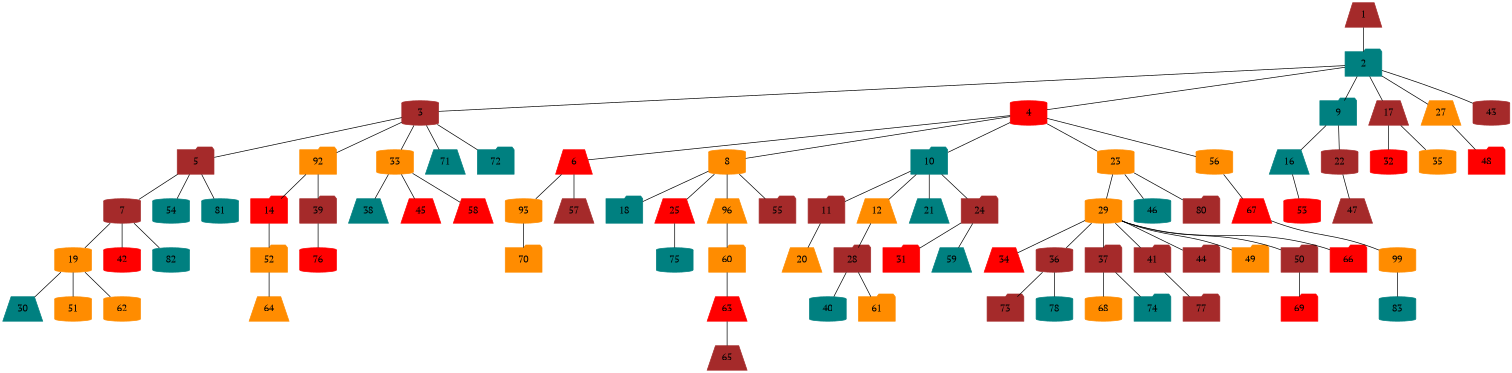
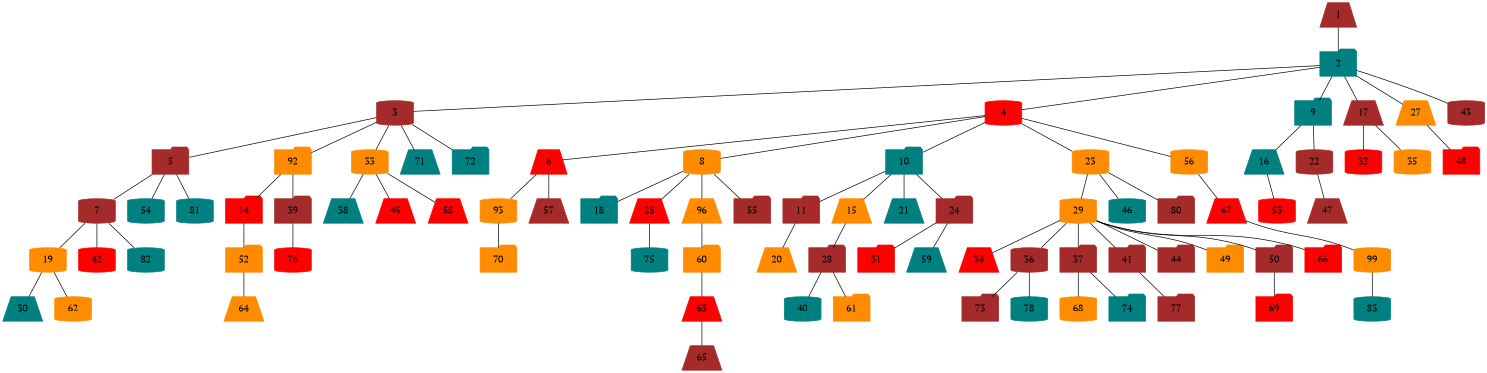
  graph {
    fontname="PT Serif"
    node [color=brown fontname="PT Serif" shape=folder style=filled]
    edge [fontname="PT Serif"]
    1 [shape=trapezium]
    2 [color=teal]
    3 [shape=cylinder]
    4 [color=red shape=cylinder]
    9 [color=teal]
    17 [shape=trapezium]
    27 [color=darkorange shape=trapezium]
    43 [shape=cylinder]
    5
    n10 [color=darkorange label=92]
    33 [color=darkorange shape=cylinder]
    71 [color=teal shape=trapezium]
    72 [color=teal]
    6 [color=red shape=trapezium]
    8 [color=darkorange shape=cylinder]
    10 [color=teal]
    23 [color=darkorange shape=cylinder]
    56 [color=darkorange shape=cylinder]
    16 [color=teal shape=trapezium]
    22 [shape=cylinder]
    32 [color=red shape=cylinder]
    35 [color=darkorange shape=cylinder]
    48 [color=red]
    7 [shape=cylinder]
    54 [color=teal shape=cylinder]
    81 [color=teal shape=cylinder]
    14 [color=red]
    39
    38 [color=teal shape=trapezium]
    45 [color=red shape=trapezium]
    58 [color=red shape=trapezium]
    n32 [color=darkorange label=93 shape=cylinder]
    57 [shape=trapezium]
    18 [color=teal]
    25 [color=red shape=trapezium]
    n36 [color=darkorange label=96 shape=trapezium]
    55
    11
-   15 [color=darkorange shape=trapezium label=12]
+   15 [color=darkorange shape=trapezium]
    21 [color=teal shape=trapezium]
    24
    29 [color=darkorange shape=cylinder]
    46 [color=teal shape=cylinder]
    80
    67 [color=red shape=trapezium]
    19 [color=darkorange shape=cylinder]
    42 [color=red shape=cylinder]
    82 [color=teal shape=cylinder]
    70 [color=darkorange]
    30 [color=teal shape=trapezium]
-   51 [color=darkorange shape=cylinder]
    62 [color=darkorange shape=cylinder]
    75 [color=teal shape=cylinder]
    60 [color=darkorange]
    53 [color=red shape=cylinder]
    47 [shape=trapezium]
    20 [color=darkorange shape=trapezium]
    28
    31 [color=red]
    59 [color=teal shape=trapezium]
    52 [color=darkorange]
    76 [color=red shape=cylinder]
    64 [color=darkorange shape=trapezium]
    40 [color=teal shape=cylinder]
    61 [color=darkorange]
    34 [color=red shape=trapezium]
    36 [shape=cylinder]
    37
    41
    44
    49 [color=darkorange]
    50
    66 [color=red]
    63 [color=red shape=trapezium]
    73
    78 [color=teal shape=cylinder]
    68 [color=darkorange shape=cylinder]
    74 [color=teal]
    77
    69 [color=red]
    n81 [color=darkorange label=99 shape=cylinder]
    65 [shape=trapezium]
    83 [color=teal shape=cylinder]
    1 -- 2
    2 -- 3
    2 -- 4
    2 -- 9
    2 -- 17
    2 -- 27
    2 -- 43
    3 -- 5
    3 -- n10
    3 -- 33
    3 -- 71
    3 -- 72
    4 -- 6
    4 -- 8
    4 -- 10
    4 -- 23
    4 -- 56
    9 -- 16
    9 -- 22
    17 -- 32
    17 -- 35
    27 -- 48
    5 -- 7
    5 -- 54
    5 -- 81
    n10 -- 14
    n10 -- 39
    33 -- 38
    33 -- 45
    33 -- 58
    6 -- n32
    6 -- 57
    8 -- 18
    8 -- 25
    8 -- n36
    8 -- 55
    10 -- 11
    10 -- 15
    10 -- 21
    10 -- 24
    23 -- 29
    23 -- 46
    23 -- 80
    56 -- 67
    16 -- 53
    22 -- 47
    7 -- 19
    7 -- 42
    7 -- 82
    14 -- 52
    39 -- 76
    n32 -- 70
    25 -- 75
    n36 -- 60
    11 -- 20
    15 -- 28
    24 -- 31
    24 -- 59
    29 -- 34
    29 -- 36
    29 -- 37
    29 -- 41
    29 -- 44
    29 -- 49
    29 -- 50
    29 -- 66
    67 -- n81
    19 -- 30
-   19 -- 51
    19 -- 62
    60 -- 63
    28 -- 40
    28 -- 61
    52 -- 64
    36 -- 73
    36 -- 78
    37 -- 68
    37 -- 74
    41 -- 77
    50 -- 69
    63 -- 65
    n81 -- 83
  }
